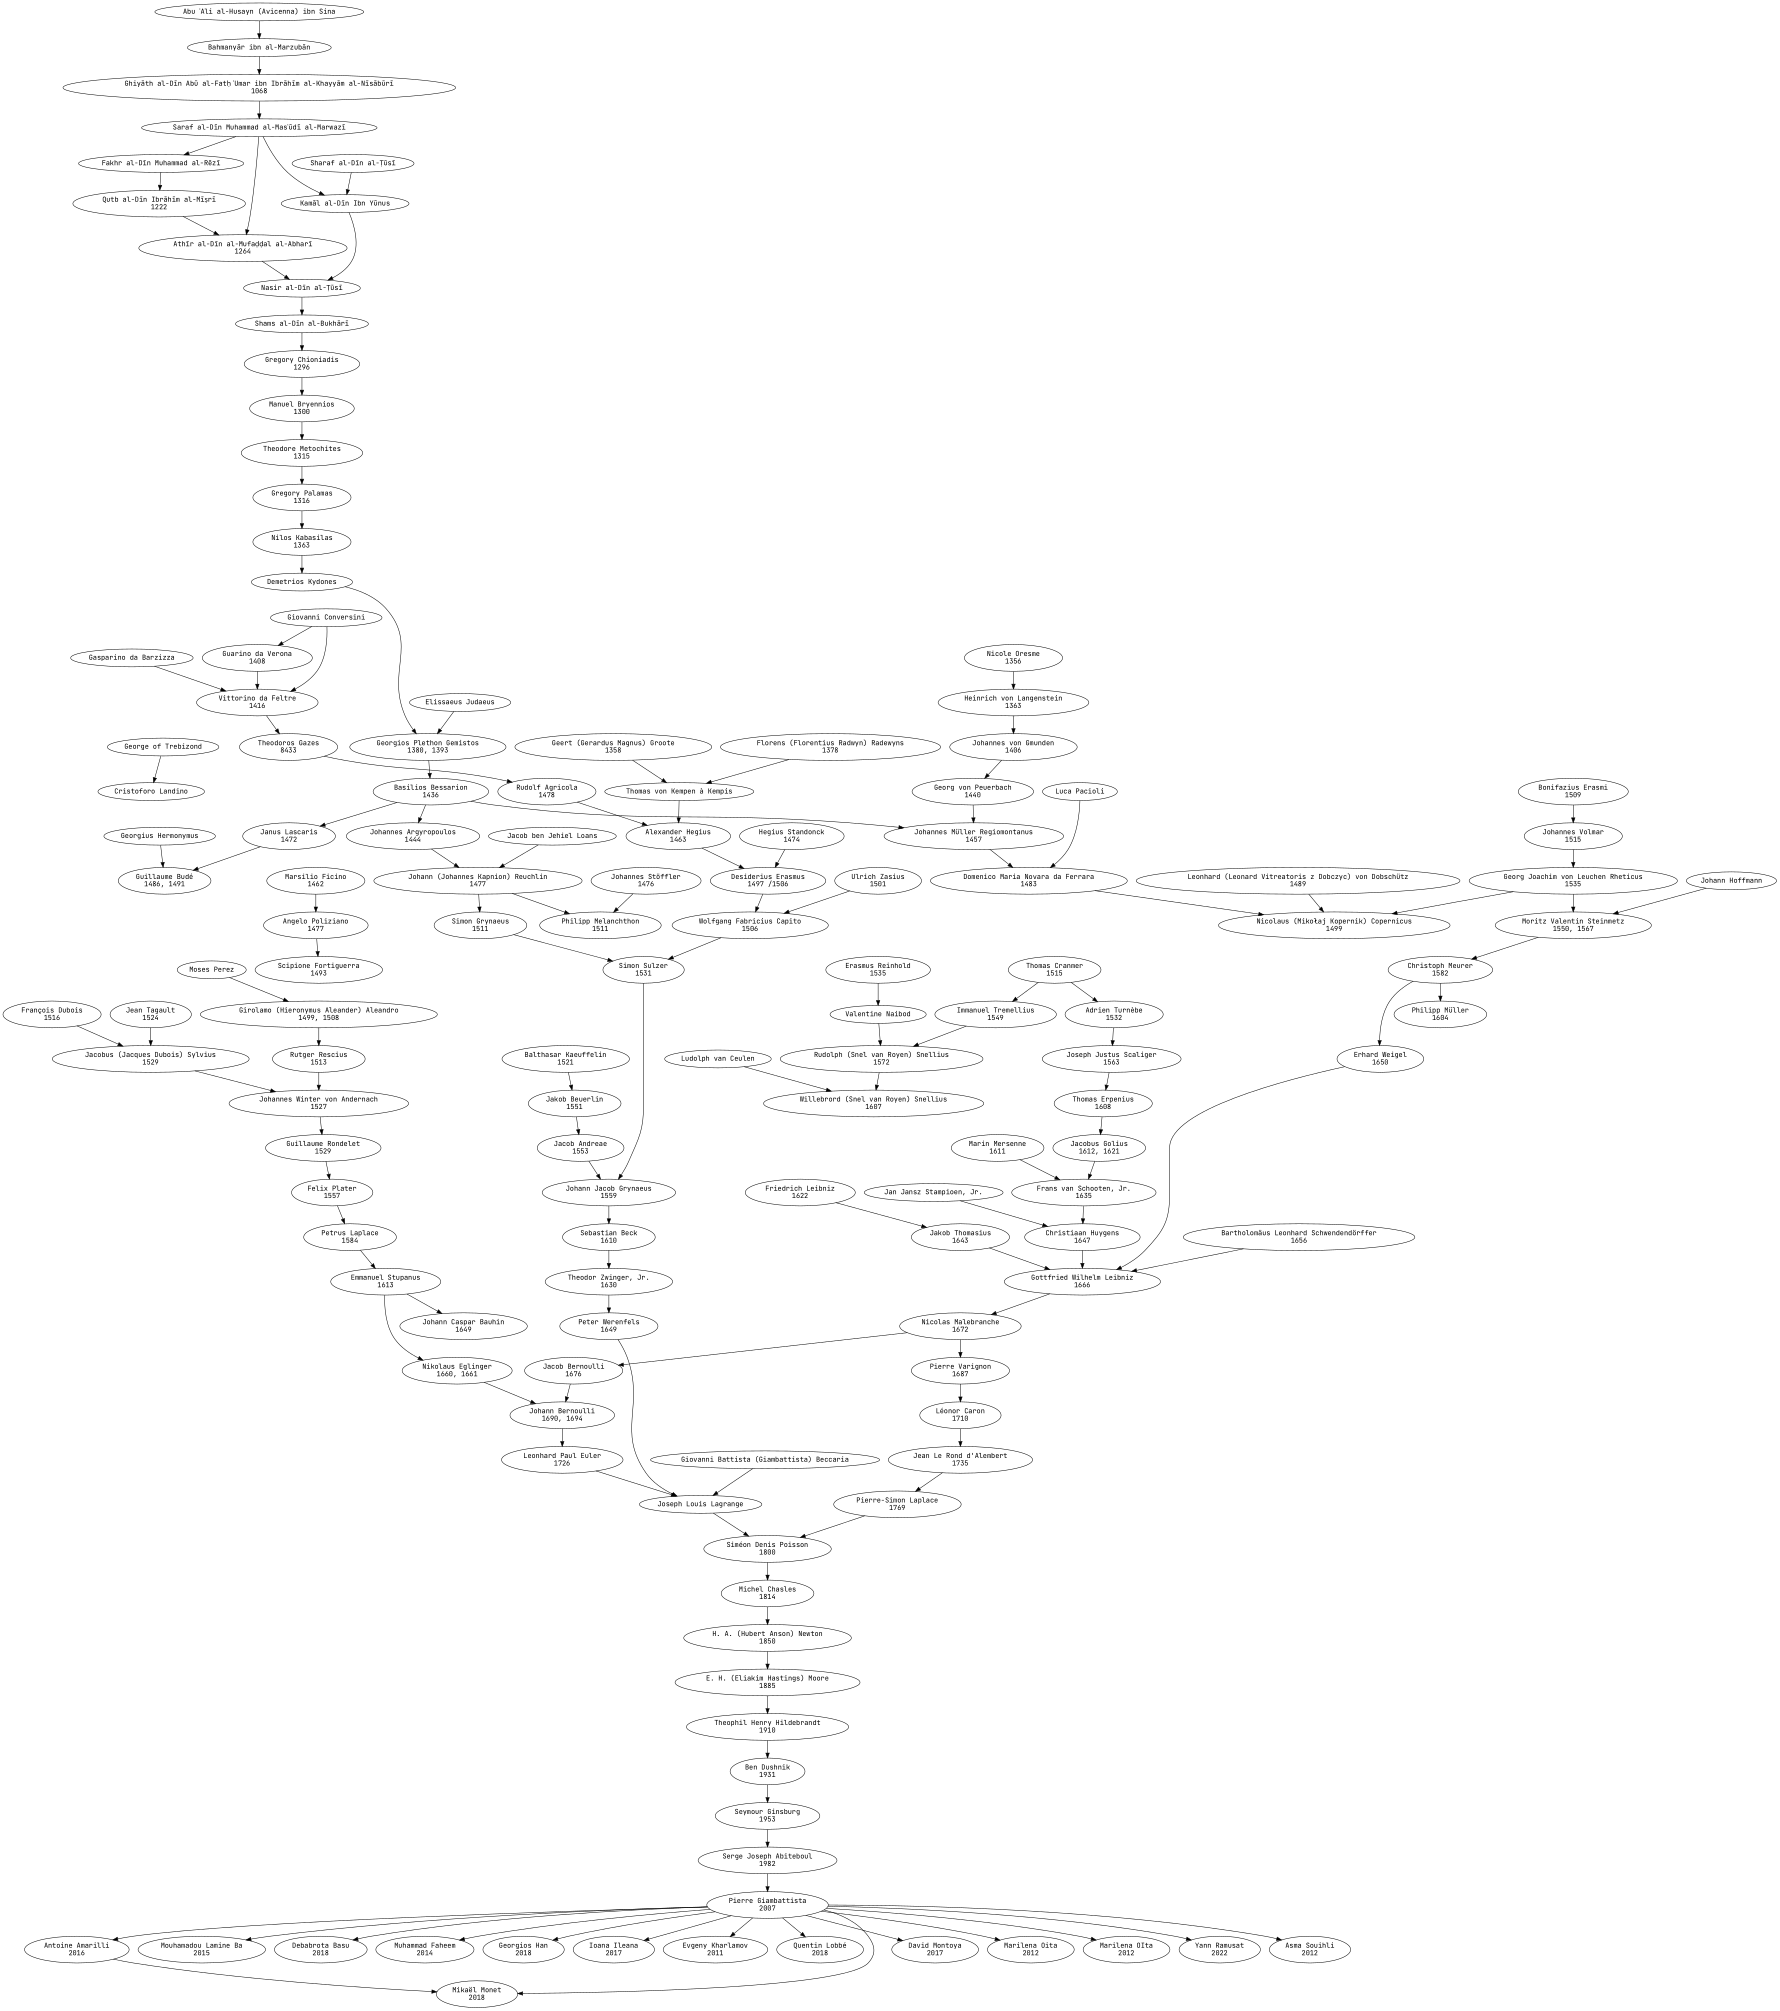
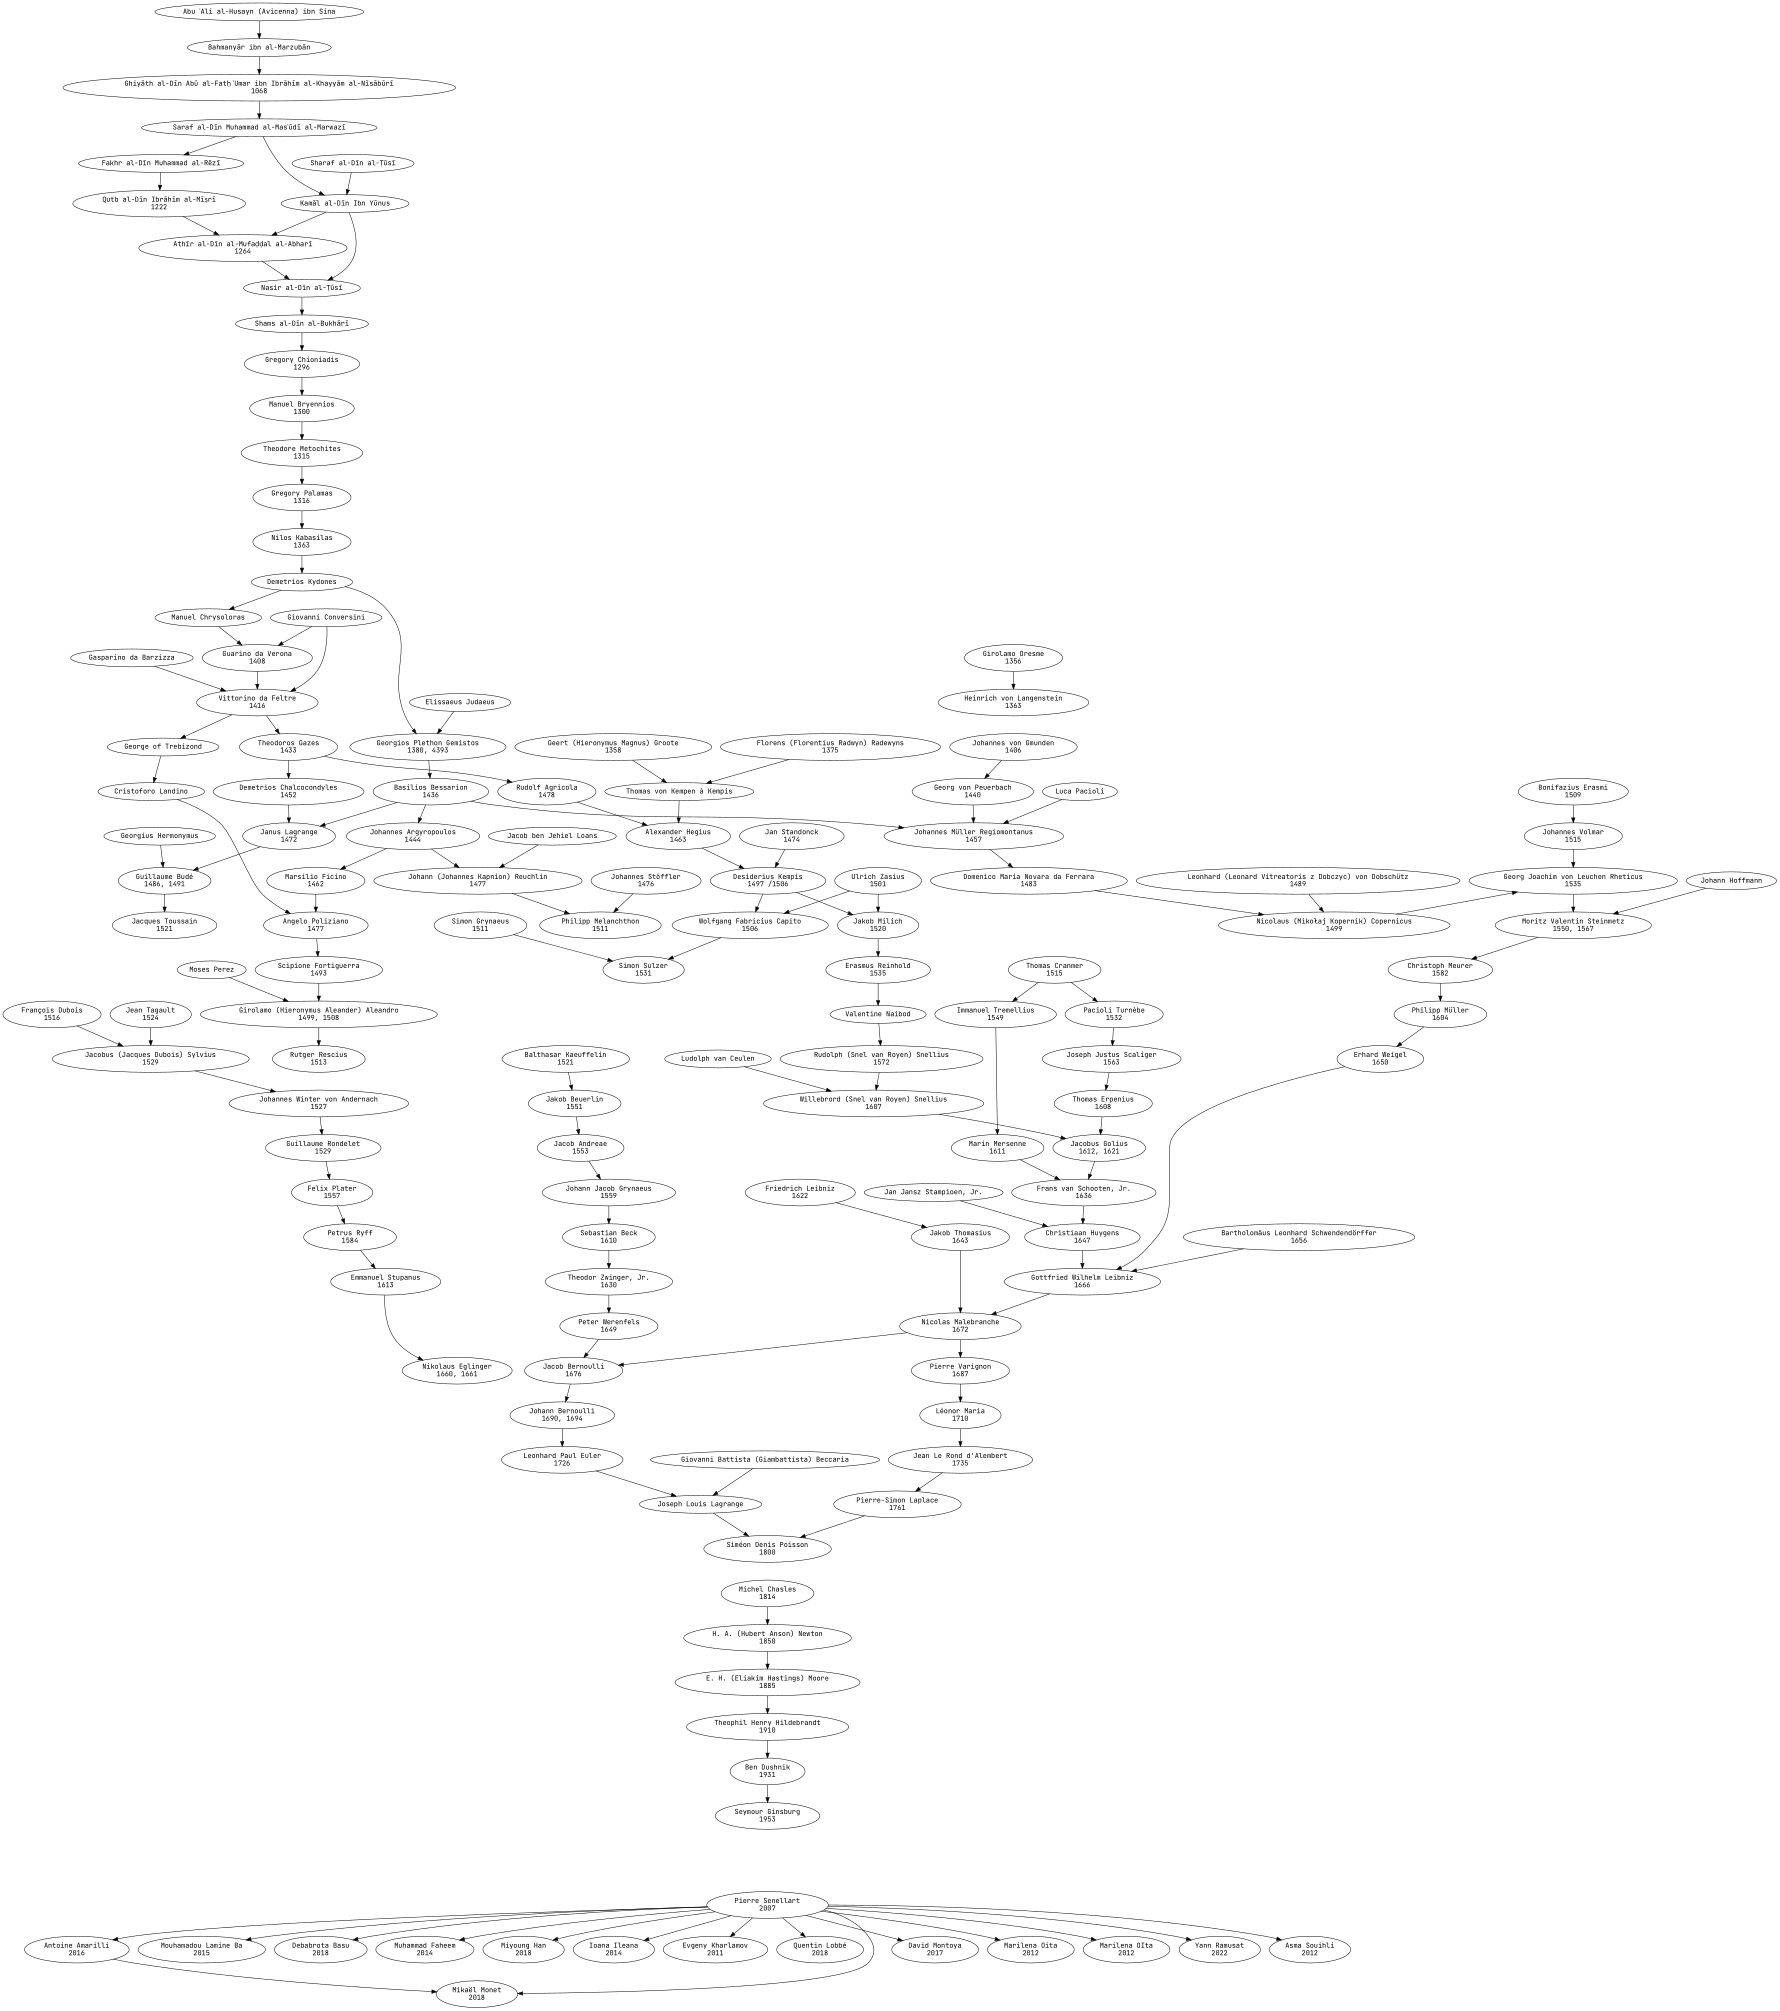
  digraph {
    fontname="JetBrains Mono"
    node [fontname="JetBrains Mono"]
    edge [fontname="JetBrains Mono"]
-   n1 [label="Pierre Giambattista\n2007"]
+   n1 [label="Pierre Senellart\n2007"]
    n2 [label="Antoine Amarilli\n2016"]
    n3 [label="Mouhamadou Lamine Ba\n2015"]
    n4 [label="Debabrota Basu\n2018"]
    n5 [label="Muhammad Faheem\n2014"]
-   n6 [label="Georgios Han\n2018"]
-   n7 [label="Ioana Ileana\n2017"]
+   n6 [label="Miyoung Han\n2018"]
+   n7 [label="Ioana Ileana\n2014"]
    n8 [label="Evgeny Kharlamov\n2011"]
    n9 [label="Quentin Lobbé\n2018"]
    n10 [label="Mikaël Monet\n2018"]
    n11 [label="David Montoya\n2017"]
    n12 [label="Marilena Oita\n2012"]
    n13 [label="Marilena OIta\n2012"]
    n14 [label="Yann Ramusat\n2022"]
    n15 [label="Asma Souihli\n2012"]
-   n16 [label="Serge Joseph Abiteboul\n1982"]
    n17 [label="Seymour Ginsburg\n1953"]
    n18 [label="Ben Dushnik\n1931"]
    n19 [label="Theophil Henry Hildebrandt\n1910"]
    n20 [label="E. H. (Eliakim Hastings) Moore\n1885"]
    n21 [label="H. A. (Hubert Anson) Newton\n1850"]
    n22 [label="Michel Chasles\n1814"]
    n23 [label="Siméon Denis Poisson\n1800"]
    n24 [label="Joseph Louis Lagrange\n"]
-   n25 [label="Pierre-Simon Laplace\n1769"]
+   n25 [label="Pierre-Simon Laplace\n1761"]
    n26 [label="Jean Le Rond d'Alembert\n1735"]
    n27 [label="Leonhard Paul Euler\n1726"]
    n28 [label="Giovanni Battista (Giambattista) Beccaria\n"]
    n29 [label="Johann Bernoulli\n1690, 1694"]
-   n30 [label="Léonor Caron\n1710"]
+   n30 [label="Léonor Maria\n1710"]
    n31 [label="Jacob Bernoulli\n1676"]
    n32 [label="Nikolaus Eglinger\n1660, 1661"]
    n33 [label="Pierre Varignon\n1687"]
    n34 [label="Emmanuel Stupanus\n1613"]
-   n35 [label="Johann Caspar Bauhin\n1649"]
    n36 [label="Peter Werenfels\n1649"]
    n37 [label="Nicolas Malebranche\n1672"]
-   n38 [label="Petrus Laplace\n1584"]
+   n38 [label="Petrus Ryff\n1584"]
    n39 [label="Gottfried Wilhelm Leibniz\n1666"]
    n40 [label="Theodor Zwinger, Jr.\n1630"]
    n41 [label="Felix Plater\n1557"]
    n42 [label="Sebastian Beck\n1610"]
    n43 [label="Jakob Thomasius\n1643"]
    n44 [label="Erhard Weigel\n1650"]
    n45 [label="Bartholomäus Leonhard Schwendendörffer\n1656"]
    n46 [label="Christiaan Huygens\n1647"]
    n47 [label="Guillaume Rondelet\n1529"]
-   n48 [label="Frans van Schooten, Jr.\n1635"]
+   n48 [label="Frans van Schooten, Jr.\n1636"]
    n49 [label="Jan Jansz Stampioen, Jr.\n"]
    n50 [label="Philipp Müller\n1604"]
    n51 [label="Friedrich Leibniz\n1622"]
    n52 [label="Johann Jacob Grynaeus\n1559"]
    n53 [label="Johannes Winter von Andernach\n1527"]
    n54 [label="Christoph Meurer\n1582"]
    n55 [label="Jacobus Golius\n1612, 1621"]
    n56 [label="Marin Mersenne\n1611"]
    n57 [label="Simon Sulzer\n1531"]
    n58 [label="Jacob Andreae\n1553"]
    n59 [label="Rutger Rescius\n1513"]
    n60 [label="Jacobus (Jacques Dubois) Sylvius\n1529"]
    n61 [label="Willebrord (Snel van Royen) Snellius\n1607"]
    n62 [label="Thomas Erpenius\n1608"]
    n63 [label="Moritz Valentin Steinmetz\n1550, 1567"]
    n64 [label="Jakob Beuerlin\n1551"]
    n65 [label="Wolfgang Fabricius Capito\n1506"]
    n66 [label="Simon Grynaeus\n1511"]
    n67 [label="François Dubois\n1516"]
    n68 [label="Jean Tagault\n1524"]
    n69 [label="Girolamo (Hieronymus Aleander) Aleandro\n1499, 1508"]
    n70 [label="Georg Joachim von Leuchen Rheticus\n1535"]
    n71 [label="Johann Hoffmann\n"]
    n72 [label="Joseph Justus Scaliger\n1563"]
    n73 [label="Ludolph van Ceulen\n"]
    n74 [label="Rudolph (Snel van Royen) Snellius\n1572"]
    n75 [label="Johann (Johannes Kapnion) Reuchlin\n1477"]
    n76 [label="Philipp Melanchthon\n1511"]
    n77 [label="Ulrich Zasius\n1501"]
+   n78 [label="Jakob Milich\n1520"]
    n79 [label="Erasmus Reinhold\n1535"]
-   n80 [label="Desiderius Erasmus\n1497 /1506"]
+   n80 [label="Desiderius Kempis\n1497 /1506"]
    n81 [label="Balthasar Kaeuffelin\n1521"]
    n82 [label="Moses Perez\n"]
    n83 [label="Scipione Fortiguerra\n1493"]
    n84 [label="Valentine Naibod\n"]
    n85 [label="Immanuel Tremellius\n1549"]
-   n86 [label="Adrien Turnèbe\n1532"]
+   n86 [label="Pacioli Turnèbe\n1532"]
    n87 [label="Johannes Volmar\n1515"]
    n88 [label="Nicolaus (Mikołaj Kopernik) Copernicus\n1499"]
-   n89 [label="Hegius Standonck\n1474"]
+   n89 [label="Jan Standonck\n1474"]
    n90 [label="Alexander Hegius\n1463"]
    n91 [label="Johannes Stöffler\n1476"]
    n92 [label="Johannes Argyropoulos\n1444"]
    n93 [label="Marsilio Ficino\n1462"]
    n94 [label="Angelo Poliziano\n1477"]
    n95 [label="Jacob ben Jehiel Loans\n"]
+   n96 [label="Jacques Toussain\n1521"]
    n97 [label="Thomas Cranmer\n1515"]
    n98 [label="Leonhard (Leonard Vitreatoris z Dobczyc) von Dobschütz\n1489"]
    n99 [label="Domenico Maria Novara da Ferrara\n1483"]
    n100 [label="Bonifazius Erasmi\n1509"]
    n101 [label="Basilios Bessarion\n1436"]
    n102 [label="Johannes Müller Regiomontanus\n1457"]
-   n103 [label="Janus Lascaris\n1472"]
+   n103 [label="Janus Lagrange\n1472"]
    n104 [label="Guillaume Budé\n1486, 1491"]
    n105 [label="Rudolf Agricola\n1478"]
    n106 [label="Thomas von Kempen à Kempis\n"]
    n107 [label="Cristoforo Landino\n"]
    n108 [label="Luca Pacioli\n"]
-   n109 [label="Geert (Gerardus Magnus) Groote\n1358"]
-   n110 [label="Florens (Florentius Radwyn) Radewyns\n1378"]
-   n111 [label="Theodoros Gazes\n8433"]
-   n113 [label="Georgios Plethon Gemistos\n1380, 1393"]
+   n109 [label="Geert (Hieronymus Magnus) Groote\n1358"]
+   n110 [label="Florens (Florentius Radwyn) Radewyns\n1375"]
+   n111 [label="Theodoros Gazes\n1433"]
+   n112 [label="Demetrios Chalcocondyles\n1452"]
+   n113 [label="Georgios Plethon Gemistos\n1380, 4393"]
    n114 [label="George of Trebizond\n"]
    n115 [label="Georgius Hermonymus\n"]
    n116 [label="Georg von Peuerbach\n1440"]
    n117 [label="Demetrios Kydones\n"]
+   n118 [label="Manuel Chrysoloras\n"]
    n119 [label="Guarino da Verona\n1408"]
    n120 [label="Elissaeus Judaeus\n"]
    n121 [label="Vittorino da Feltre\n1416"]
    n122 [label="Johannes von Gmunden\n1406"]
    n123 [label="Gasparino da Barzizza\n"]
    n124 [label="Giovanni Conversini\n"]
    n125 [label="Nilos Kabasilas\n1363"]
    n126 [label="Heinrich von Langenstein\n1363"]
    n127 [label="Gregory Palamas\n1316"]
-   n128 [label="Nicole Oresme\n1356"]
+   n128 [label="Girolamo Oresme\n1356"]
    n129 [label="Theodore Metochites\n1315"]
    n130 [label="Manuel Bryennios\n1300"]
    n131 [label="Gregory Chioniadis\n1296"]
    n132 [label="Shams al‐Dīn al‐Bukhārī\n"]
    n133 [label="Nasir al-Dīn al-Ṭūsī\n"]
    n134 [label="Kamāl al-Dīn Ibn Yūnus\n"]
    n135 [label="Athīr al-Dīn al-Mufaḍḍal al-Abharī\n1264"]
    n136 [label="Qutb al-Dīn Ibrāhīm al-Mīṣrī\n1222"]
    n137 [label="Sharaf al-Dīn al-Ṭūsī\n"]
    n138 [label="Saraf al-Dīn Muhammad al-Masʿūdī al-Marwazī\n"]
    n139 [label="Fakhr al-Dīn Muhammad al-Rēzī\n"]
    n140 [label="Ghiyāth al-Dīn Abū al-Fatḥ ʿUmar ibn Ibrāhīm al-Khayyām al-Nīsābūrī\n1068"]
    n141 [label="Bahmanyār ibn al-Marzubān\n"]
    n142 [label="Abu ʿAli al-Husayn (Avicenna) ibn Sina\n"]
    n1 -> n2
    n1 -> n3
    n1 -> n4
    n1 -> n5
    n1 -> n6
    n1 -> n7
    n1 -> n8
    n1 -> n9
    n1 -> n10
    n1 -> n11
    n1 -> n12
    n1 -> n13
    n1 -> n14
    n1 -> n15
    n2 -> n10
-   n16 -> n1
-   n17 -> n16
    n18 -> n17
    n19 -> n18
    n20 -> n19
    n21 -> n20
    n22 -> n21
-   n23 -> n22
    n24 -> n23
    n25 -> n23
    n26 -> n25
    n27 -> n24
    n28 -> n24
    n29 -> n27
    n30 -> n26
    n31 -> n29
-   n32 -> n29
    n33 -> n30
    n34 -> n32
-   n34 -> n35
-   n36 -> n24
+   n36 -> n31
    n37 -> n31
    n37 -> n33
    n38 -> n34
    n39 -> n37
    n40 -> n36
    n41 -> n38
    n42 -> n40
-   n43 -> n39
+   n43 -> n37
    n44 -> n39
    n45 -> n39
    n46 -> n39
    n47 -> n41
    n48 -> n46
    n49 -> n46
-   n54 -> n44
+   n50 -> n44
    n51 -> n43
    n52 -> n42
    n53 -> n47
    n54 -> n50
    n55 -> n48
    n56 -> n48
-   n57 -> n52
    n58 -> n52
-   n59 -> n53
    n60 -> n53
+   n61 -> n55
    n62 -> n55
    n63 -> n54
    n64 -> n58
    n65 -> n57
    n66 -> n57
    n67 -> n60
    n68 -> n60
    n69 -> n59
    n70 -> n63
    n71 -> n63
    n72 -> n62
    n73 -> n61
    n74 -> n61
-   n75 -> n66
    n75 -> n76
    n77 -> n65
+   n77 -> n78
+   n78 -> n79
    n79 -> n84
    n80 -> n65
+   n80 -> n78
    n81 -> n64
    n82 -> n69
+   n83 -> n69
    n84 -> n74
-   n85 -> n74
+   n85 -> n56
    n86 -> n72
    n87 -> n70
-   n70 -> n88
+   n88 -> n70
    n89 -> n80
    n90 -> n80
    n91 -> n76
    n92 -> n75
+   n92 -> n93
    n93 -> n94
    n94 -> n83
    n95 -> n75
    n97 -> n85
    n97 -> n86
    n98 -> n88
    n99 -> n88
    n100 -> n87
    n101 -> n92
    n101 -> n102
    n101 -> n103
    n102 -> n99
    n103 -> n104
+   n104 -> n96
    n105 -> n90
    n106 -> n90
-   n108 -> n99
+   n107 -> n94
+   n108 -> n102
    n109 -> n106
    n110 -> n106
    n111 -> n105
+   n111 -> n112
+   n112 -> n103
    n113 -> n101
    n114 -> n107
    n115 -> n104
    n116 -> n102
    n117 -> n113
+   n117 -> n118
+   n118 -> n119
    n119 -> n121
    n120 -> n113
    n121 -> n111
+   n121 -> n114
    n122 -> n116
    n123 -> n121
    n124 -> n119
    n124 -> n121
    n125 -> n117
-   n126 -> n122
    n127 -> n125
    n128 -> n126
    n129 -> n127
    n130 -> n129
    n131 -> n130
    n132 -> n131
    n133 -> n132
    n134 -> n133
-   n138 -> n135
+   n134 -> n135
    n135 -> n133
    n136 -> n135
    n137 -> n134
    n138 -> n134
    n138 -> n139
    n139 -> n136
    n140 -> n138
    n141 -> n140
    n142 -> n141
  }
